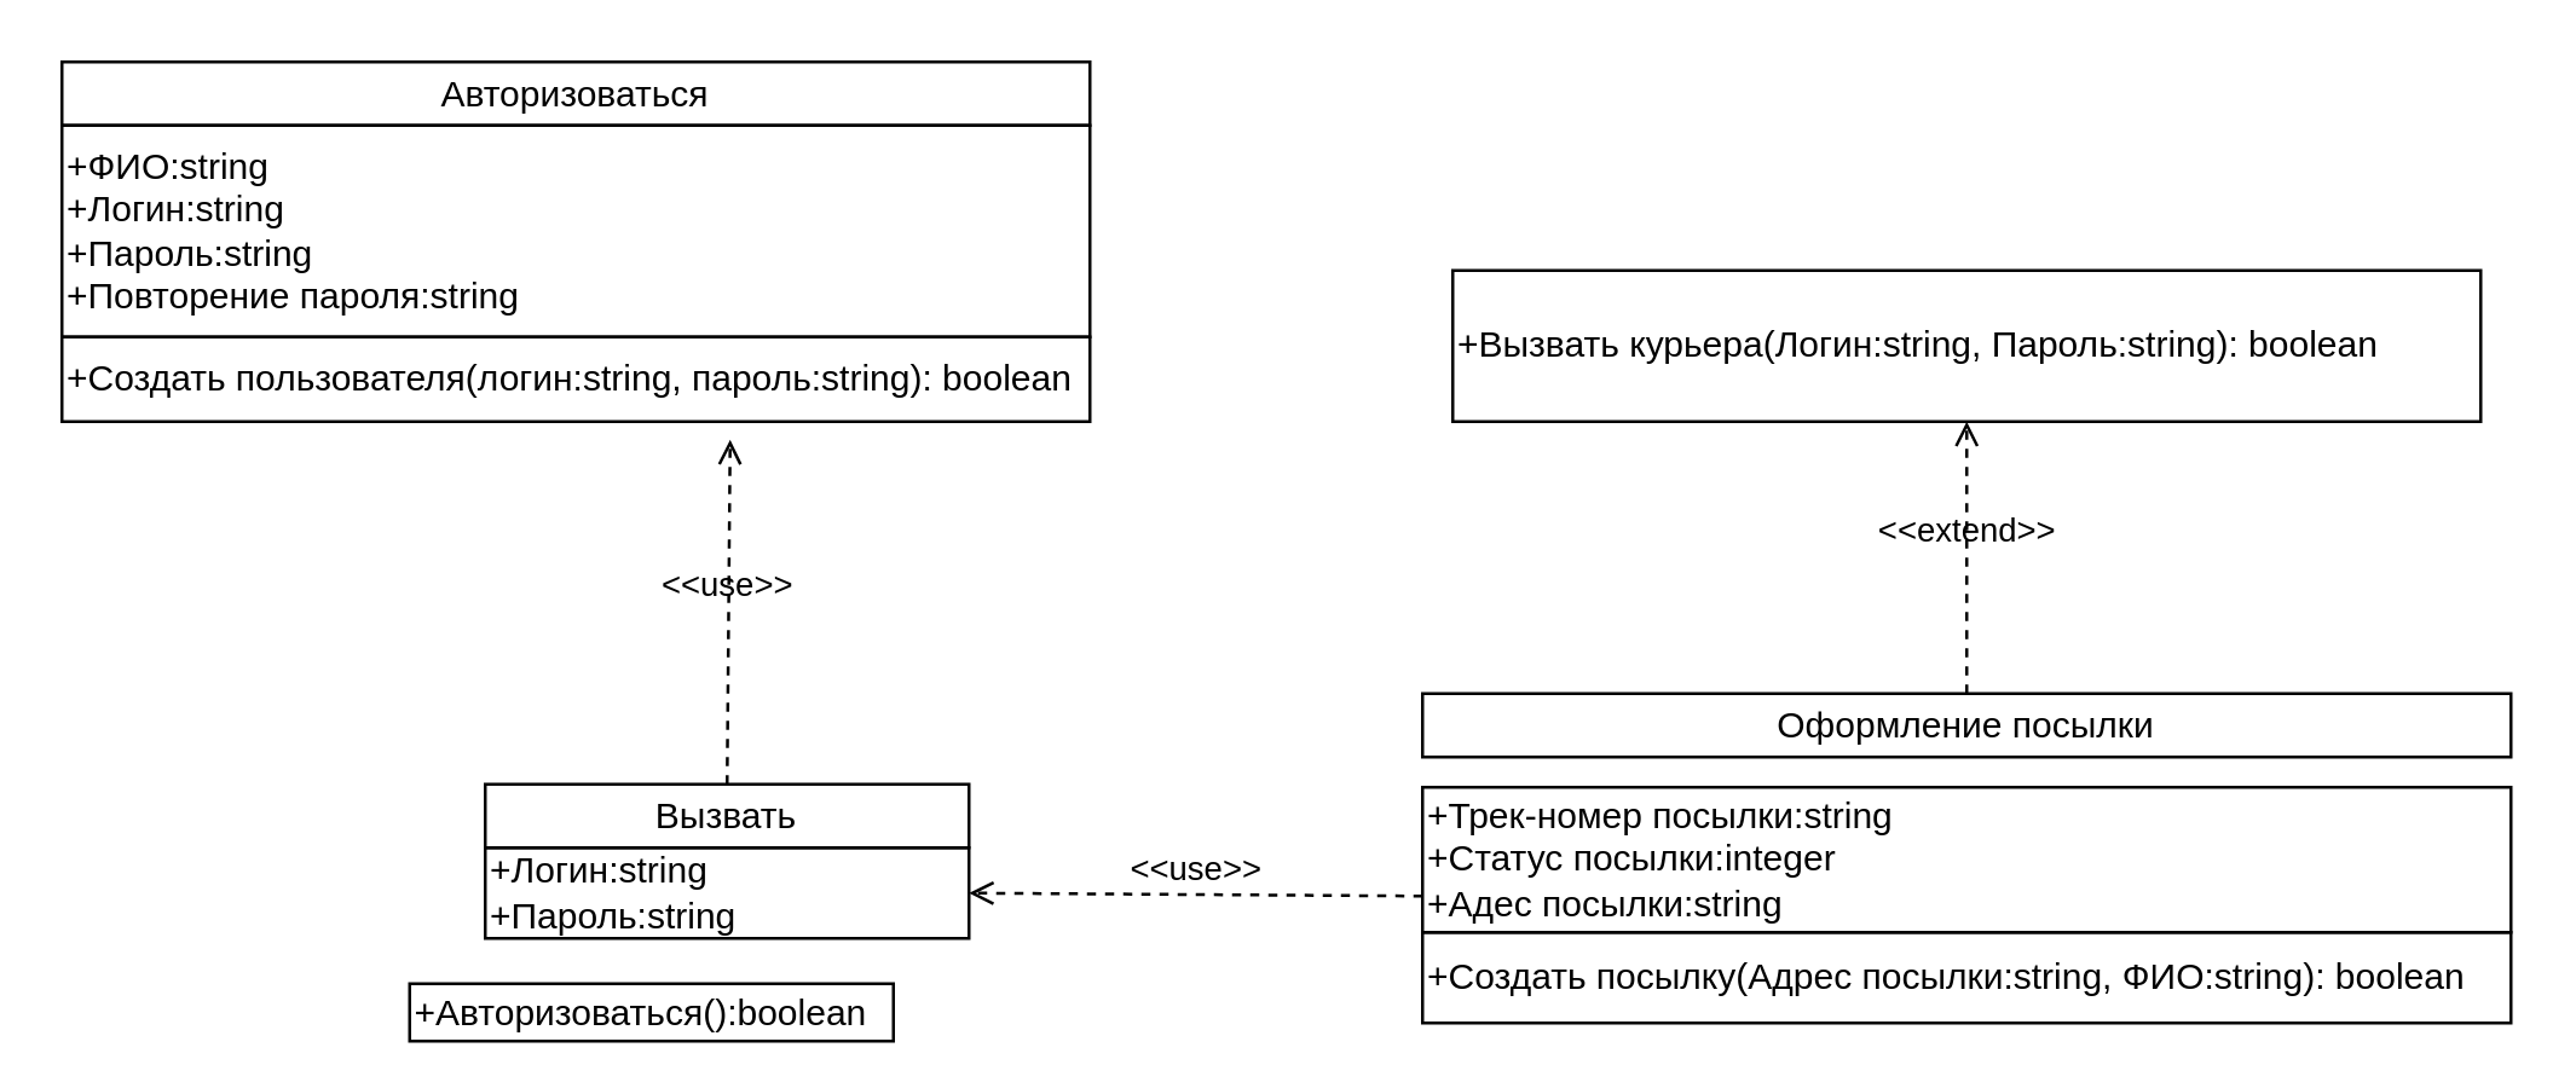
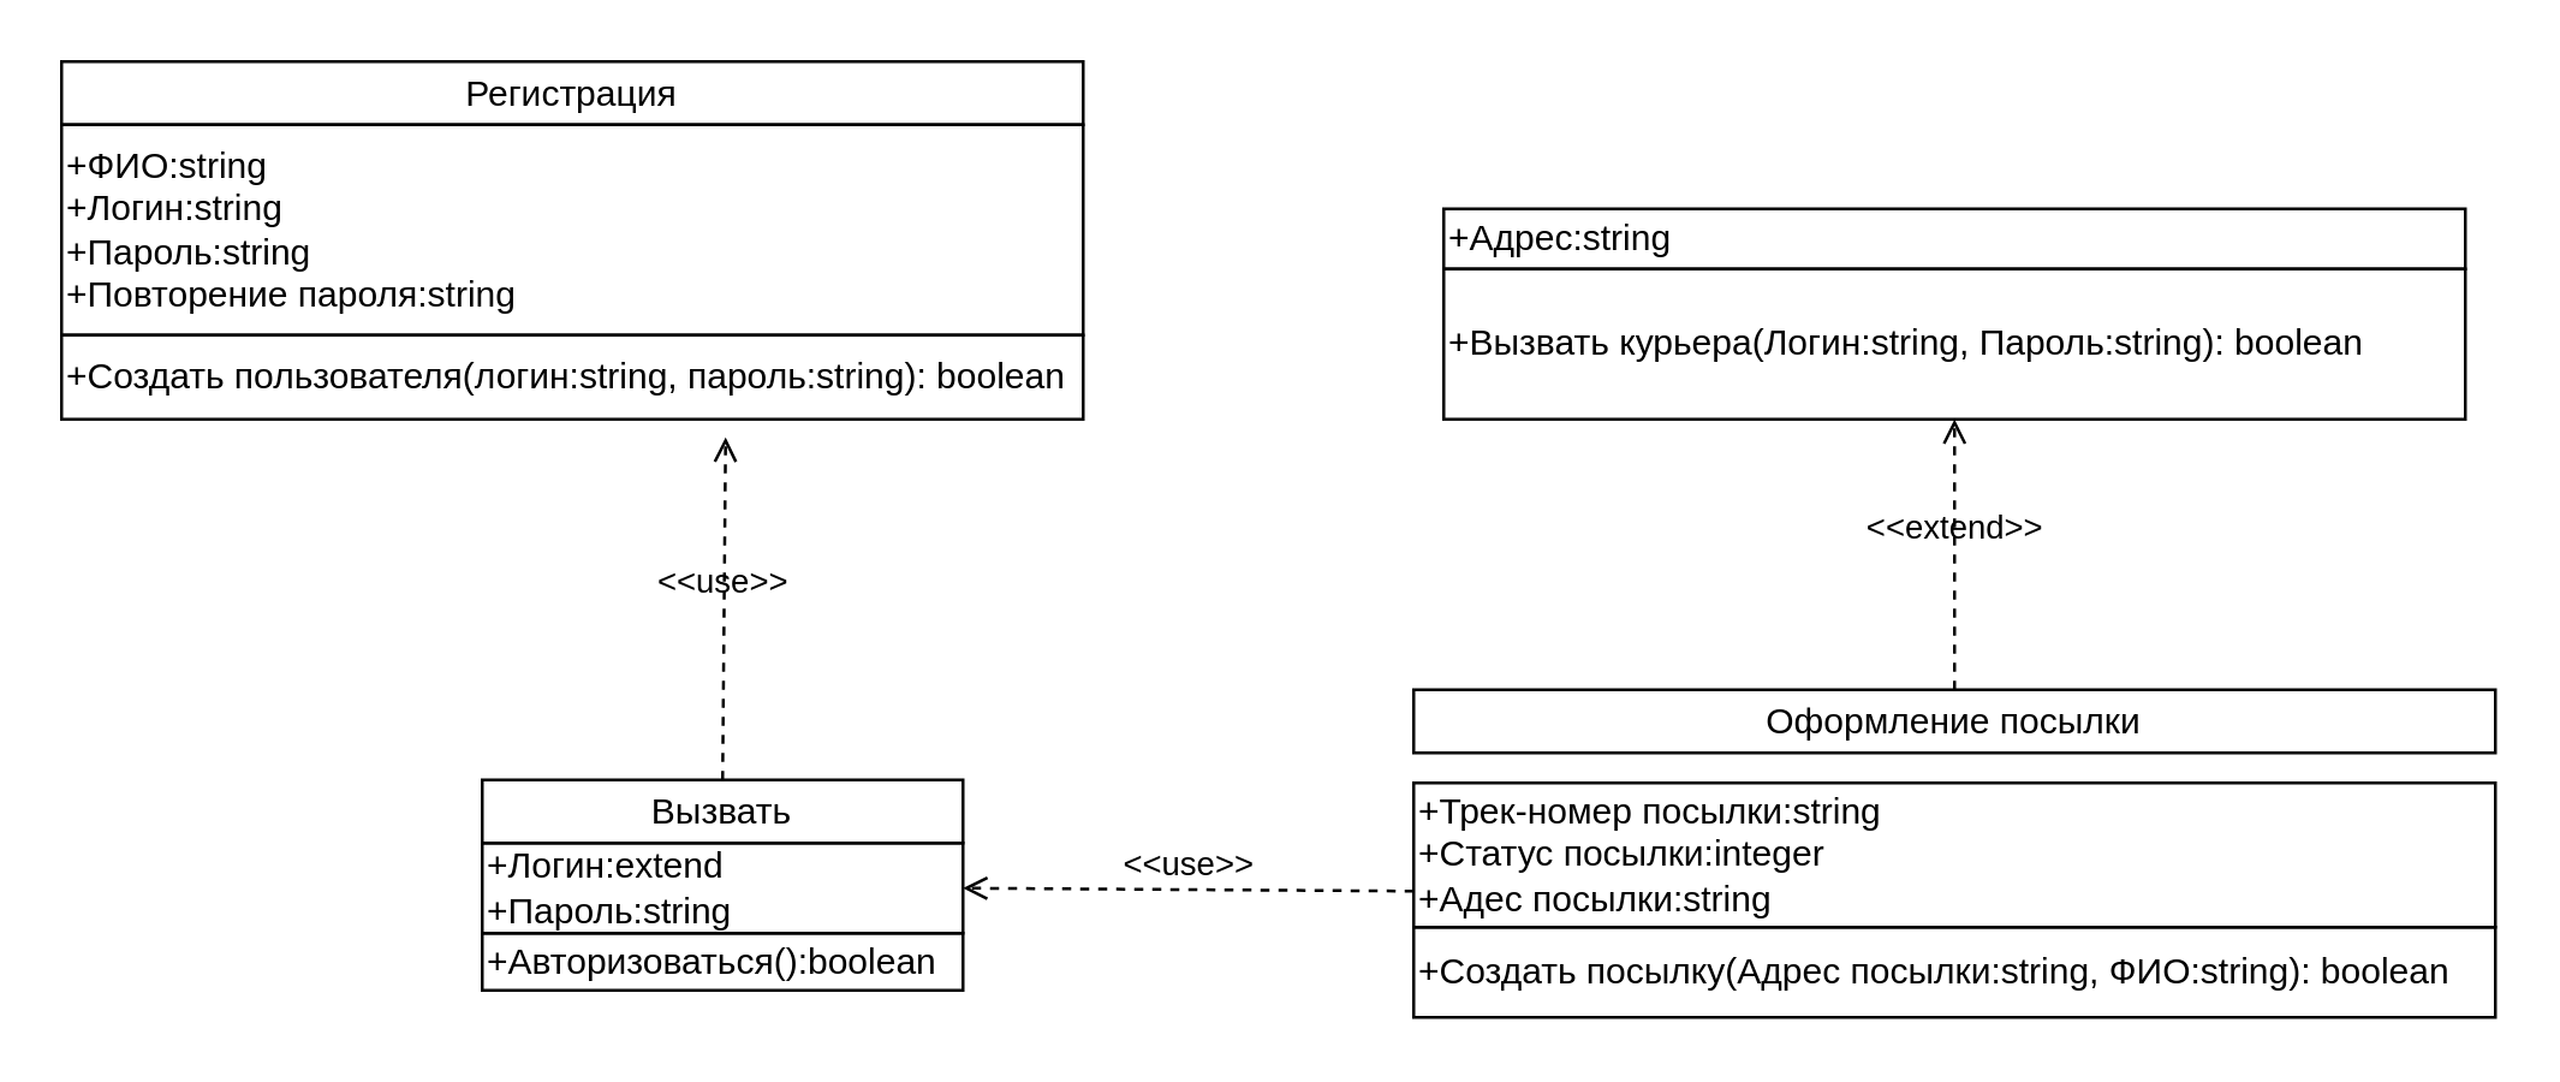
  <mxCell id="0" />
  <mxCell id="1" parent="0" />
+ <mxCell id="2" value="+Адрес:string" style="rounded=0;whiteSpace=wrap;html=1;fillColor=none;align=left;" parent="1" vertex="1"><mxGeometry x="480" y="69" width="340" height="20" as="geometry" /></mxCell>
  <mxCell id="3" value="+Вызвать курьера(Логин:string, Пароль:string): boolean" style="rounded=0;whiteSpace=wrap;html=1;fillColor=none;align=left;" parent="1" vertex="1"><mxGeometry x="480" y="89" width="340" height="50" as="geometry" /></mxCell>
- <mxCell id="4" value="Авторизоваться" style="rounded=0;whiteSpace=wrap;html=1;" vertex="1" parent="1"><mxGeometry x="20" y="20" width="340" height="21" as="geometry" /></mxCell>
+ <mxCell id="4" value="Регистрация" style="rounded=0;whiteSpace=wrap;html=1;" vertex="1" parent="1"><mxGeometry x="20" y="20" width="340" height="21" as="geometry" /></mxCell>
  <mxCell id="5" value="+ФИО:string&lt;br&gt;+Логин:string&lt;br&gt;+Пароль:string&lt;br&gt;+Повторение пароля:string" style="rounded=0;whiteSpace=wrap;html=1;fillColor=none;align=left;" vertex="1" parent="1"><mxGeometry x="20" y="41" width="340" height="70" as="geometry" /></mxCell>
  <mxCell id="6" value="+Создать пользователя(логин:string, пароль:string): boolean" style="rounded=0;whiteSpace=wrap;html=1;fillColor=none;align=left;" vertex="1" parent="1"><mxGeometry x="20" y="111" width="340" height="28" as="geometry" /></mxCell>
  <mxCell id="7" value="Оформление посылки" style="rounded=0;whiteSpace=wrap;html=1;" vertex="1" parent="1"><mxGeometry x="470" y="229" width="360" height="21" as="geometry" /></mxCell>
  <mxCell id="8" value="+Трек-номер посылки:string&lt;br&gt;+Статус посылки:integer&lt;br&gt;+Адес посылки:string" style="rounded=0;whiteSpace=wrap;html=1;fillColor=none;align=left;" vertex="1" parent="1"><mxGeometry x="470" y="260" width="360" height="48" as="geometry" /></mxCell>
  <mxCell id="9" value="+Создать посылку(Адрес посылки:string, ФИО:string): boolean" style="rounded=0;whiteSpace=wrap;html=1;fillColor=none;align=left;" vertex="1" parent="1"><mxGeometry x="470" y="308" width="360" height="30" as="geometry" /></mxCell>
  <mxCell id="10" value="Вызвать" style="rounded=0;whiteSpace=wrap;html=1;" vertex="1" parent="1"><mxGeometry x="160" y="259" width="160" height="21" as="geometry" /></mxCell>
- <mxCell id="11" value="+Логин:string&lt;br&gt;+Пароль:string" style="rounded=0;whiteSpace=wrap;html=1;fillColor=none;align=left;" vertex="1" parent="1"><mxGeometry x="160" y="280" width="160" height="30" as="geometry" /></mxCell>
- <mxCell id="12" value="+Авторизоваться():boolean" style="rounded=0;whiteSpace=wrap;html=1;fillColor=none;align=left;" vertex="1" parent="1"><mxGeometry x="135" y="325" width="160" height="19" as="geometry" /></mxCell>
+ <mxCell id="11" value="+Логин:extend&lt;br&gt;+Пароль:string" style="rounded=0;whiteSpace=wrap;html=1;fillColor=none;align=left;" vertex="1" parent="1"><mxGeometry x="160" y="280" width="160" height="30" as="geometry" /></mxCell>
+ <mxCell id="12" value="+Авторизоваться():boolean" style="rounded=0;whiteSpace=wrap;html=1;fillColor=none;align=left;" vertex="1" parent="1"><mxGeometry x="160" y="310" width="160" height="19" as="geometry" /></mxCell>
  <mxCell id="13" value="&amp;lt;&amp;lt;use&amp;gt;&amp;gt;" style="html=1;verticalAlign=bottom;labelBackgroundColor=none;endArrow=open;endFill=0;dashed=1;rounded=0;exitX=0.5;exitY=0;exitDx=0;exitDy=0;entryX=0.65;entryY=1.214;entryDx=0;entryDy=0;entryPerimeter=0;" edge="1" parent="1" source="10" target="6"><mxGeometry width="160" relative="1" as="geometry"><mxPoint x="120" y="119" as="sourcePoint" /><mxPoint x="280" y="119" as="targetPoint" /></mxGeometry></mxCell>
  <mxCell id="14" value="&amp;lt;&amp;lt;use&amp;gt;&amp;gt;" style="html=1;verticalAlign=bottom;labelBackgroundColor=none;endArrow=open;endFill=0;dashed=1;rounded=0;exitX=0;exitY=0.75;exitDx=0;exitDy=0;entryX=1;entryY=0.5;entryDx=0;entryDy=0;" edge="1" parent="1" source="8" target="11"><mxGeometry width="160" relative="1" as="geometry"><mxPoint x="250" y="269" as="sourcePoint" /><mxPoint x="251" y="154.992" as="targetPoint" /></mxGeometry></mxCell>
  <mxCell id="15" value="&amp;lt;&amp;lt;extend&amp;gt;&amp;gt;" style="html=1;verticalAlign=bottom;labelBackgroundColor=none;endArrow=open;endFill=0;dashed=1;rounded=0;exitX=0.5;exitY=0;exitDx=0;exitDy=0;entryX=0.5;entryY=1;entryDx=0;entryDy=0;" edge="1" parent="1" source="7" target="3"><mxGeometry width="160" relative="1" as="geometry"><mxPoint x="120" y="149" as="sourcePoint" /><mxPoint x="280" y="149" as="targetPoint" /></mxGeometry></mxCell>
